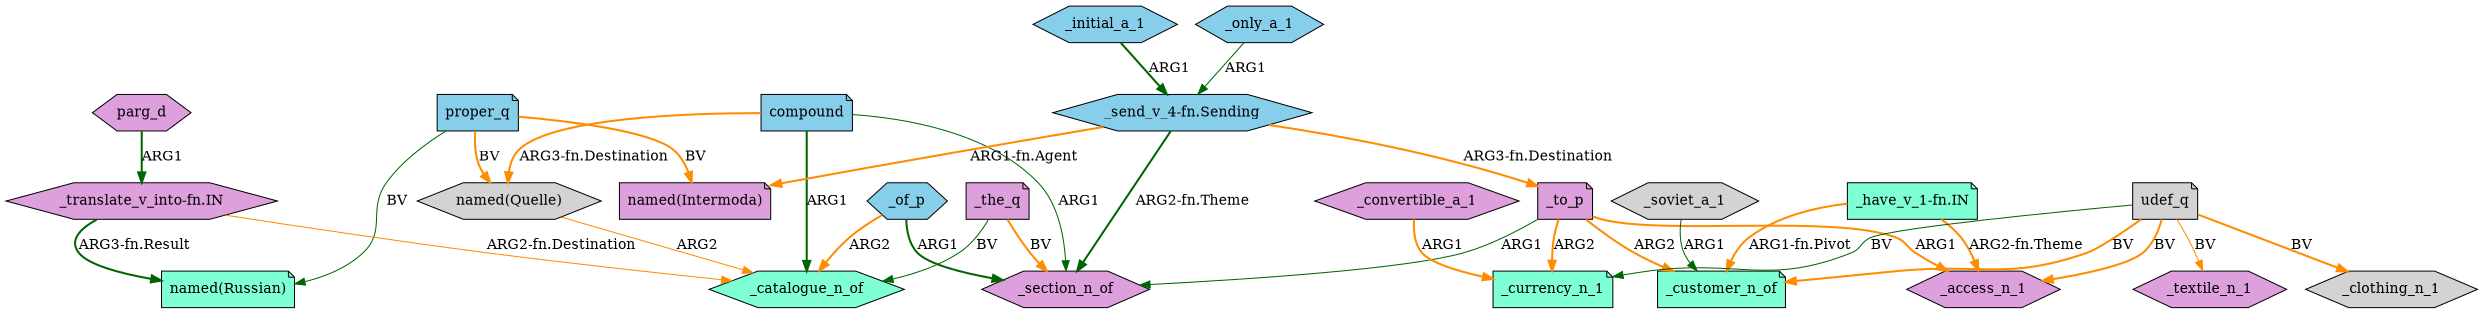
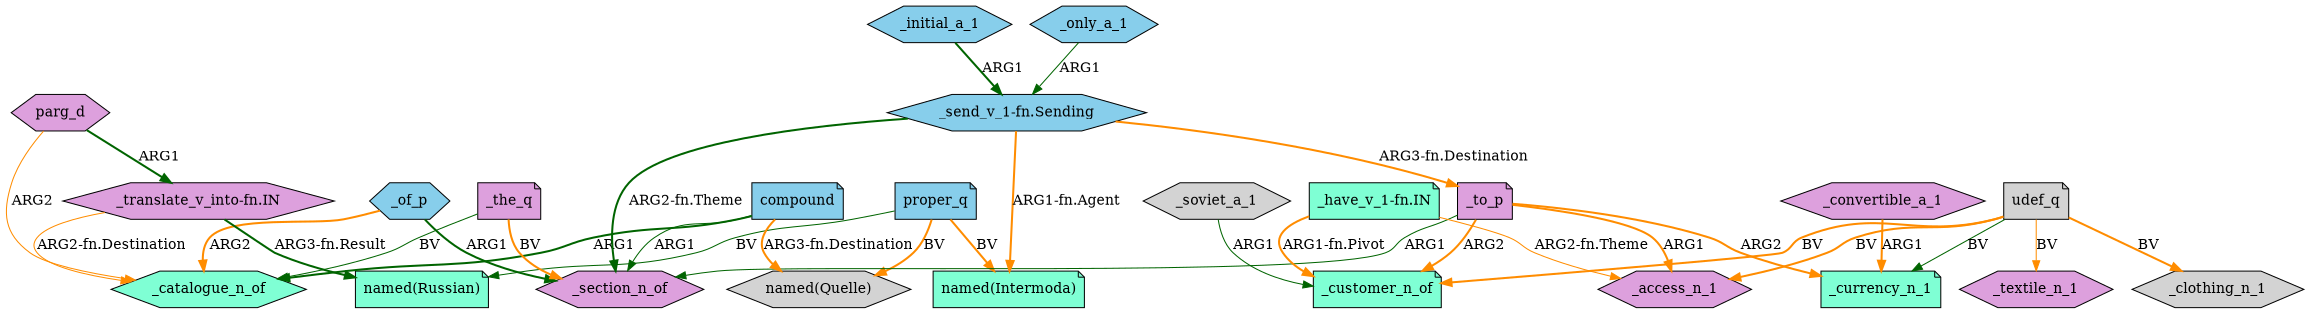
  digraph {
    node [fillcolor=plum shape=hexagon style=filled]
    edge [color=darkorange style=bold]
    _of_p [fillcolor=skyblue]
    _catalogue_n_of [fillcolor=aquamarine]
    _section_n_of
    proper_q [fillcolor=skyblue shape=note]
    "named(Russian)" [fillcolor=aquamarine shape=note]
    "named(Quelle)" [fillcolor=lightgrey]
-   "named(Intermoda)" [shape=note]
+   "named(Intermoda)" [fillcolor=aquamarine shape=note]
    _to_p [shape=note]
    _currency_n_1 [fillcolor=aquamarine shape=note]
    _customer_n_of [fillcolor=aquamarine shape=note]
    _access_n_1
    compound [fillcolor=skyblue shape=note]
    parg_d
    "_translate_v_into-fn.IN"
    "_have_v_1-fn.IN" [fillcolor=aquamarine shape=note]
    _initial_a_1 [fillcolor=skyblue]
-   "_send_v_1-fn.Sending" [fillcolor=skyblue label="_send_v_4-fn.Sending"]
+   "_send_v_1-fn.Sending" [fillcolor=skyblue]
    _only_a_1 [fillcolor=skyblue]
    udef_q [fillcolor=lightgrey shape=note]
    _clothing_n_1 [fillcolor=lightgrey]
    _textile_n_1
    _convertible_a_1
    _the_q [shape=note]
    _soviet_a_1 [fillcolor=lightgrey]
    _of_p -> _catalogue_n_of [label=ARG2]
    _of_p -> _section_n_of [color=darkgreen label=ARG1]
    proper_q -> "named(Russian)" [color=darkgreen label=BV style=solid]
    proper_q -> "named(Quelle)" [label=BV]
    proper_q -> "named(Intermoda)" [label=BV]
    _to_p -> _section_n_of [color=darkgreen label=ARG1 style=solid]
    _to_p -> _currency_n_1 [label=ARG2]
    _to_p -> _customer_n_of [label=ARG2]
    _to_p -> _access_n_1 [label=ARG1]
    compound -> _catalogue_n_of [color=darkgreen label=ARG1]
    compound -> _section_n_of [color=darkgreen label=ARG1 style=solid]
    compound -> "named(Quelle)" [label="ARG3-fn.Destination"]
-   "named(Quelle)" -> _catalogue_n_of [label=ARG2 style=solid]
+   parg_d -> _catalogue_n_of [label=ARG2 style=solid]
    parg_d -> "_translate_v_into-fn.IN" [color=darkgreen label=ARG1]
    "_translate_v_into-fn.IN" -> _catalogue_n_of [label="ARG2-fn.Destination" style=solid]
    "_translate_v_into-fn.IN" -> "named(Russian)" [color=darkgreen label="ARG3-fn.Result"]
    "_have_v_1-fn.IN" -> _customer_n_of [label="ARG1-fn.Pivot"]
-   "_have_v_1-fn.IN" -> _access_n_1 [label="ARG2-fn.Theme"]
+   "_have_v_1-fn.IN" -> _access_n_1 [label="ARG2-fn.Theme" style=solid]
    _initial_a_1 -> "_send_v_1-fn.Sending" [color=darkgreen label=ARG1]
    "_send_v_1-fn.Sending" -> _section_n_of [color=darkgreen label="ARG2-fn.Theme"]
    "_send_v_1-fn.Sending" -> "named(Intermoda)" [label="ARG1-fn.Agent"]
    "_send_v_1-fn.Sending" -> _to_p [label="ARG3-fn.Destination"]
    _only_a_1 -> "_send_v_1-fn.Sending" [color=darkgreen label=ARG1 style=solid]
    udef_q -> _currency_n_1 [color=darkgreen label=BV style=solid]
    udef_q -> _customer_n_of [label=BV]
    udef_q -> _access_n_1 [label=BV]
    udef_q -> _clothing_n_1 [label=BV]
    udef_q -> _textile_n_1 [label=BV style=solid]
    _convertible_a_1 -> _currency_n_1 [label=ARG1]
    _the_q -> _catalogue_n_of [color=darkgreen label=BV style=solid]
    _the_q -> _section_n_of [label=BV]
    _soviet_a_1 -> _customer_n_of [color=darkgreen label=ARG1 style=solid]
  }
